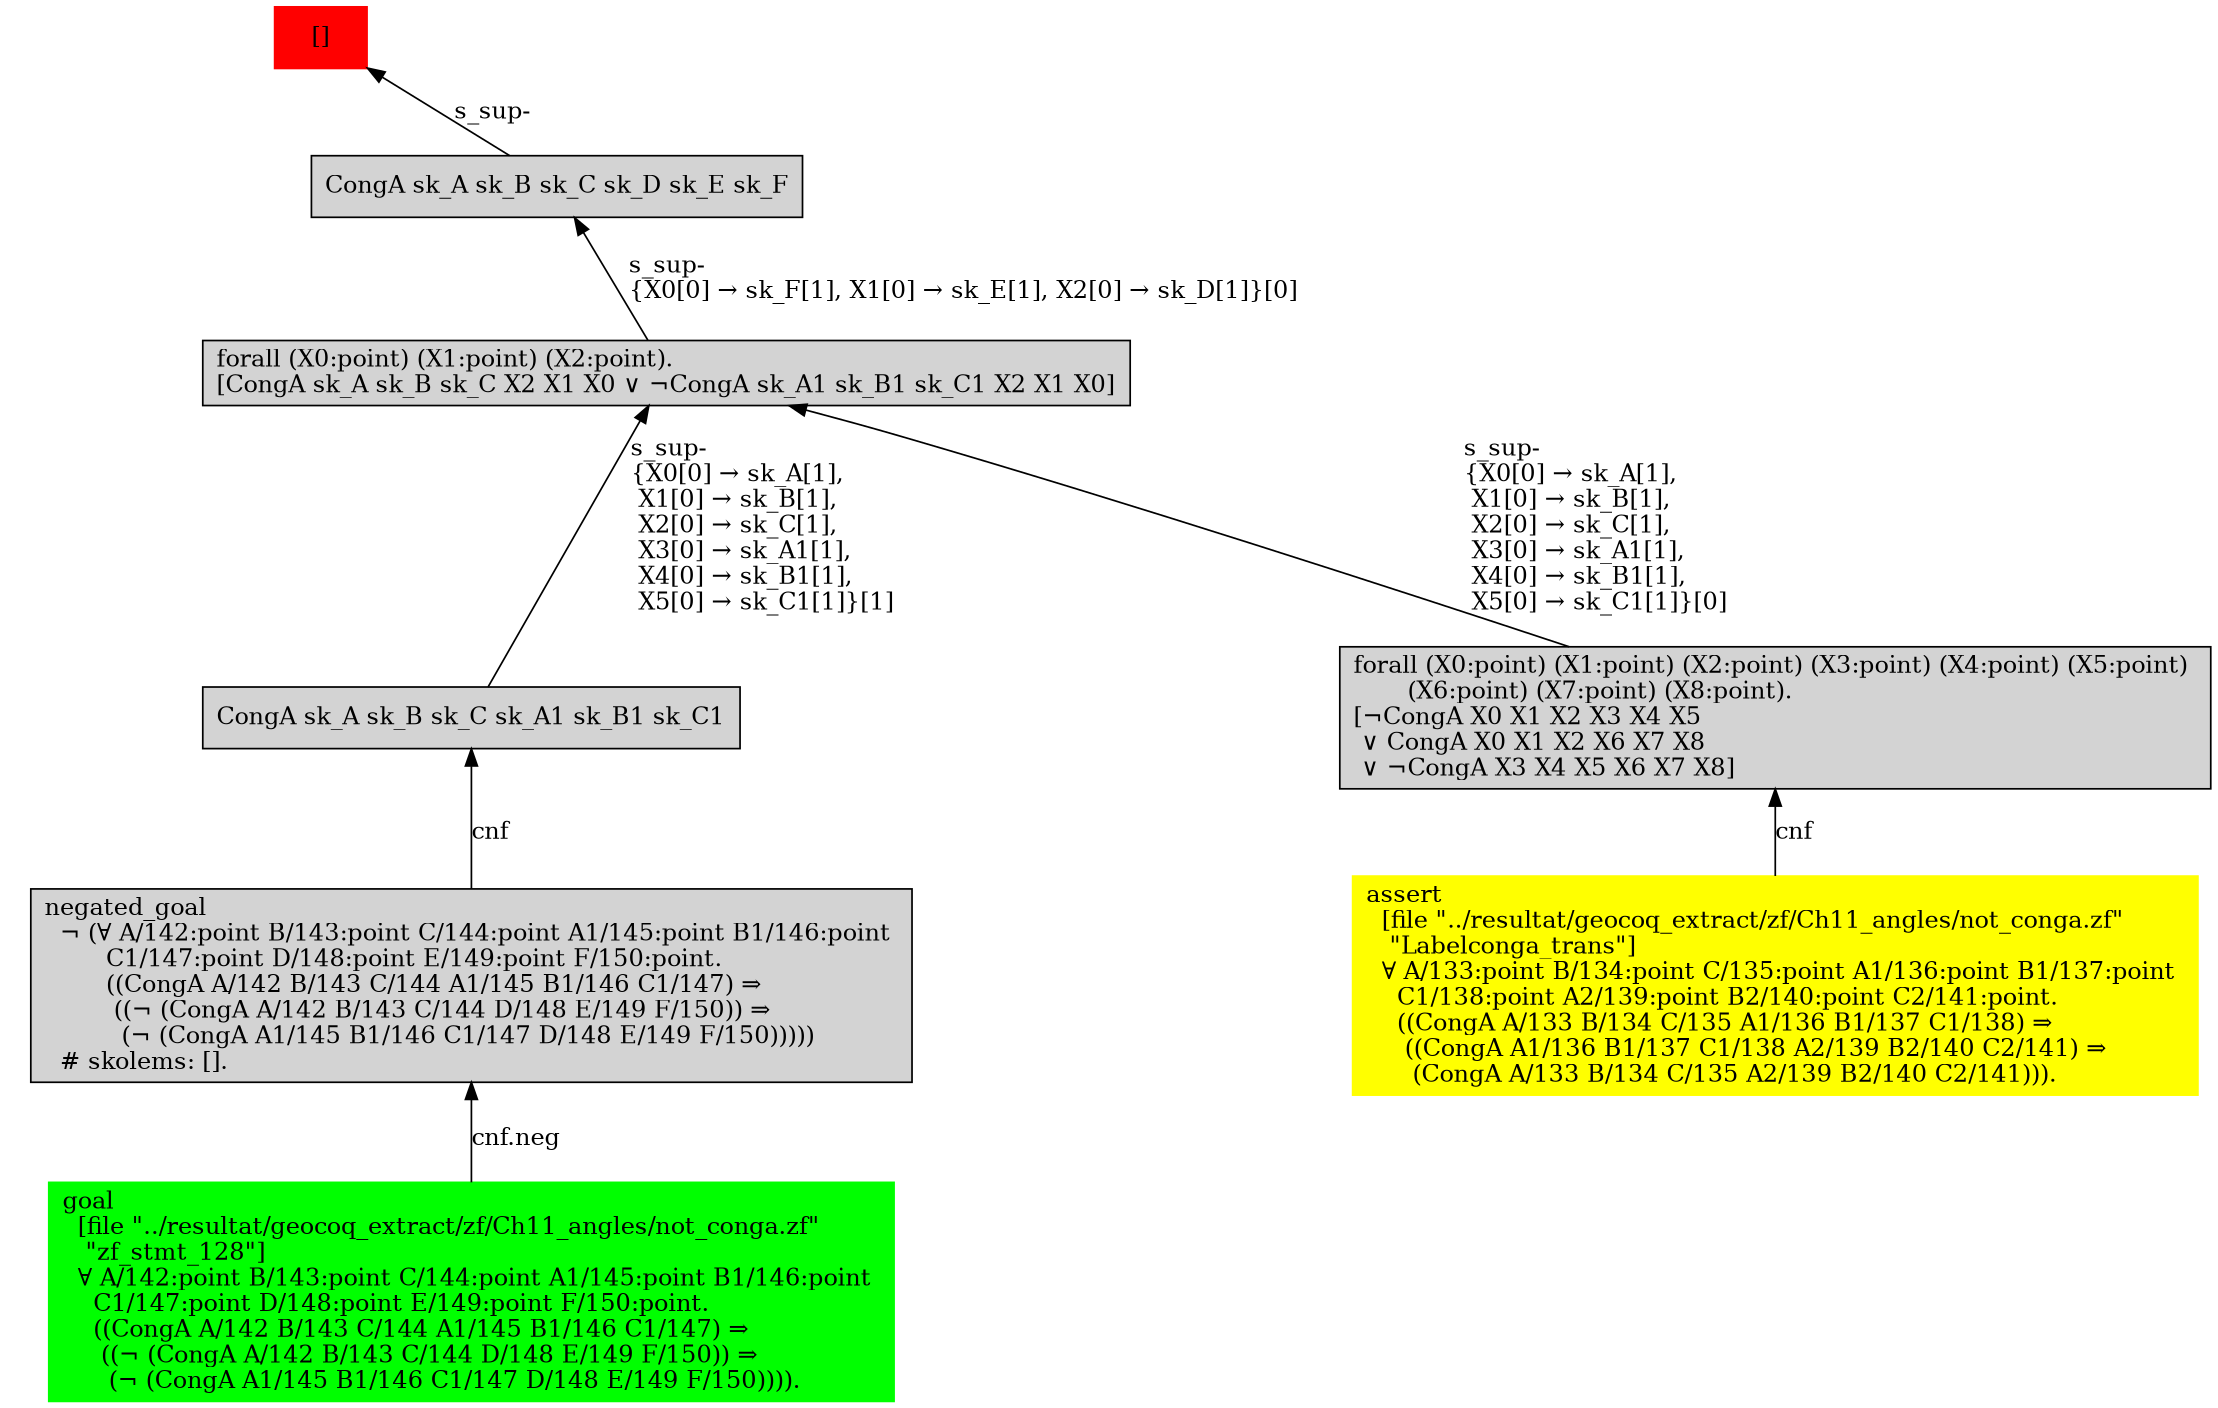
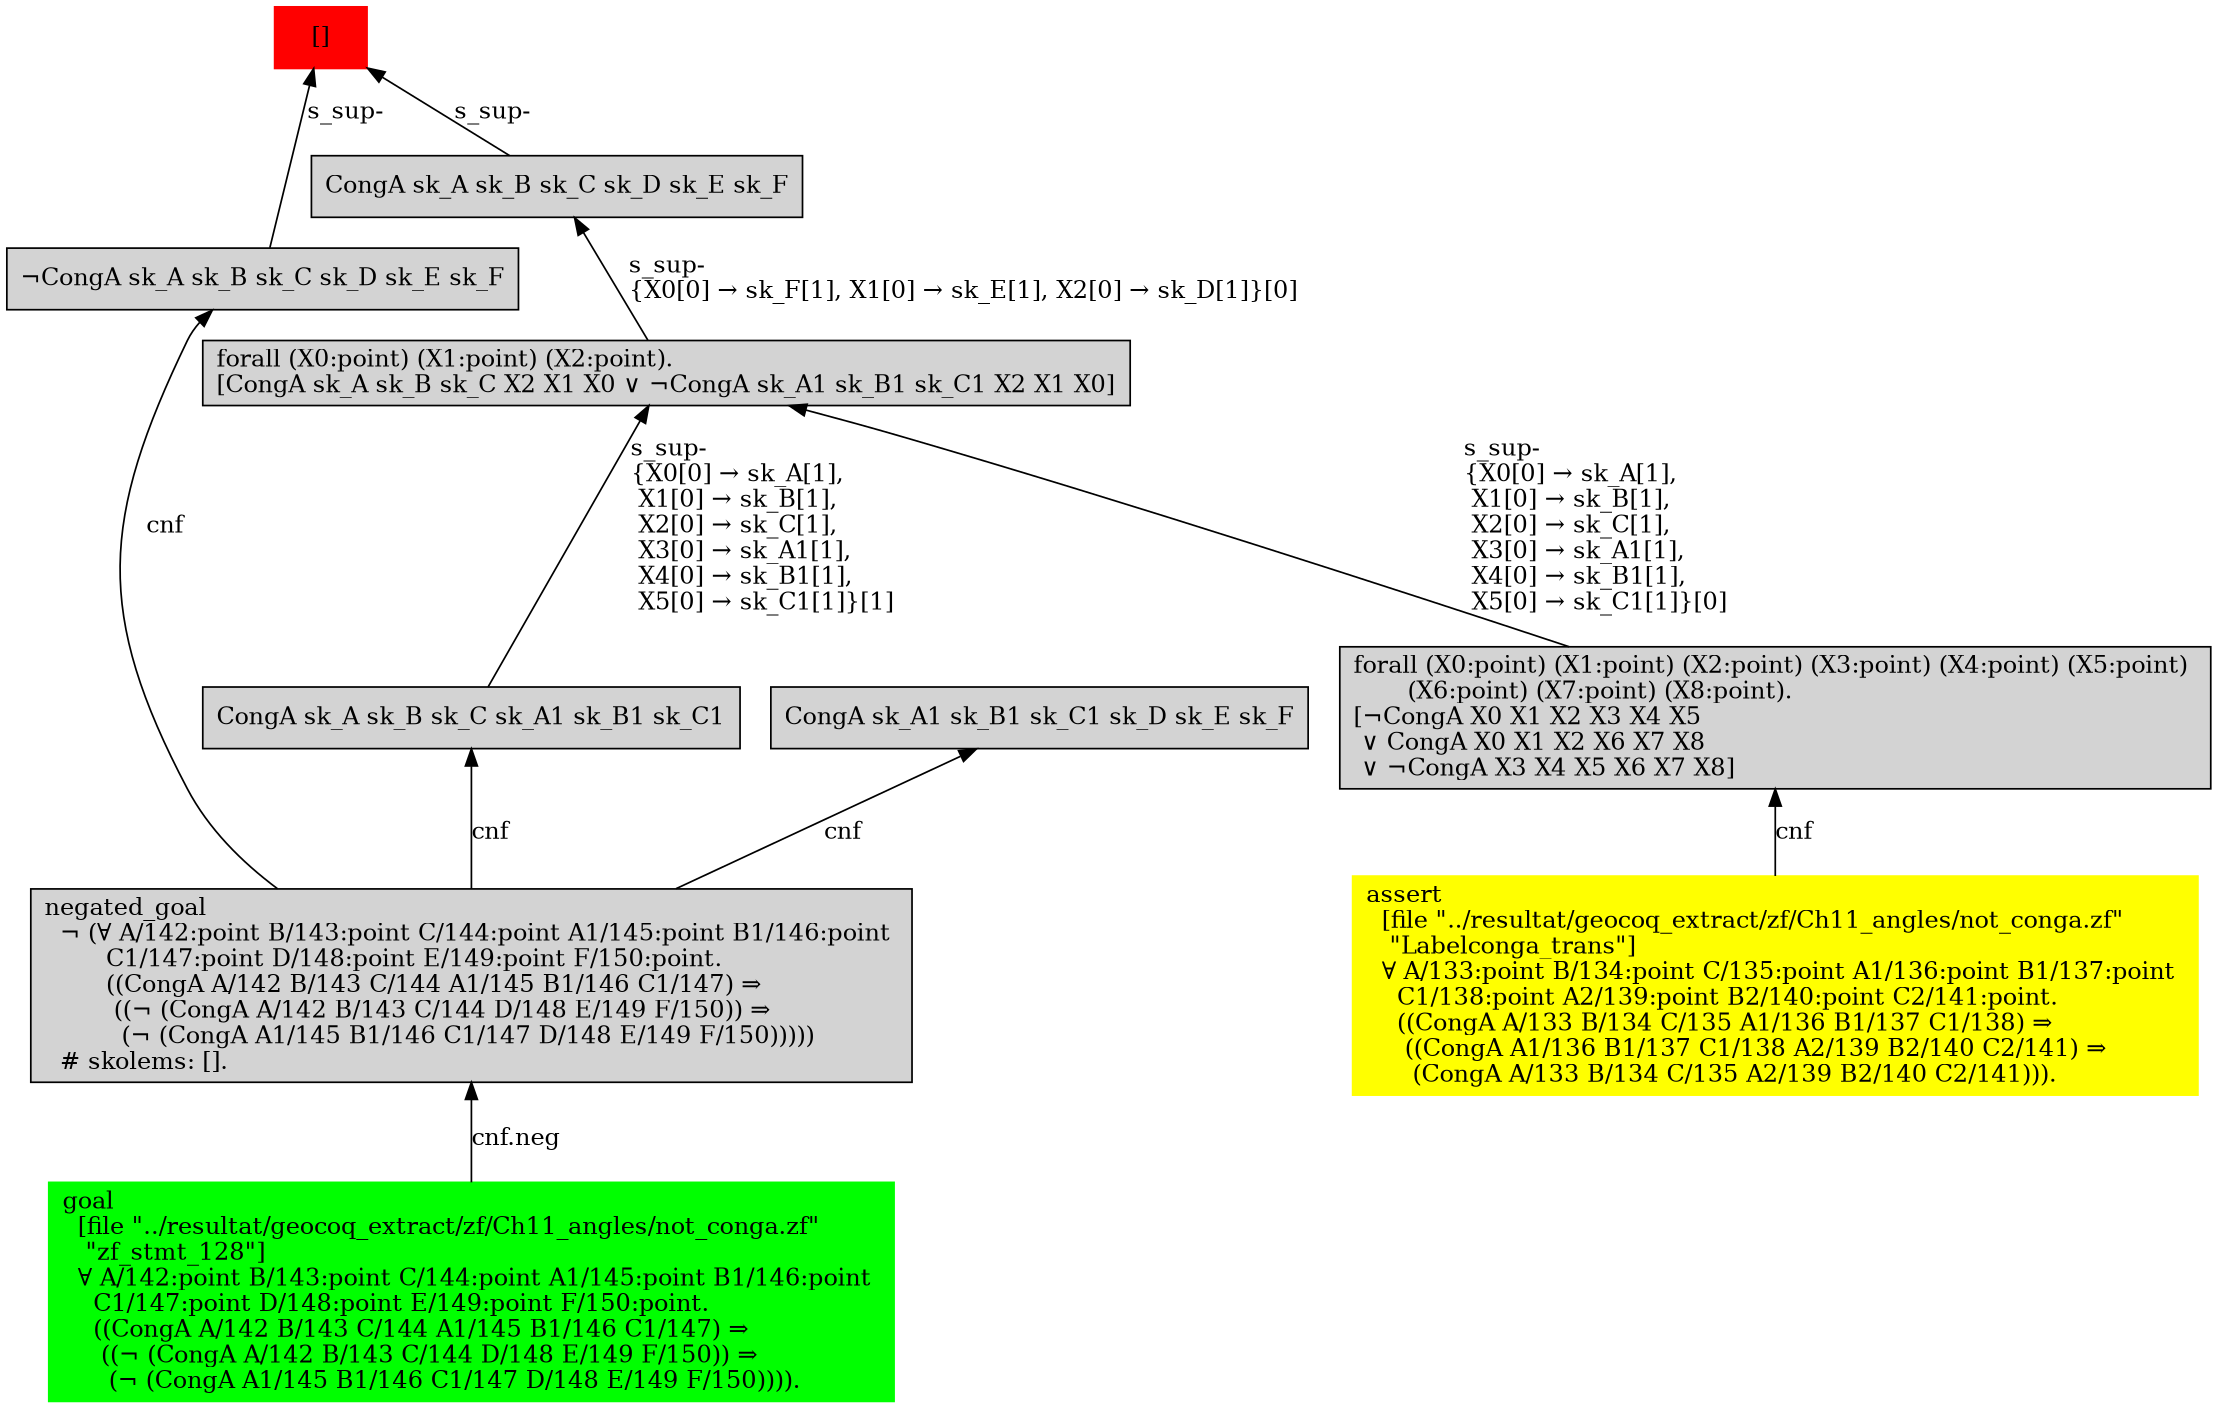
  digraph {
    node [shape=box style=filled]
    edge [dir=back]
    n1 [color=red label="[]"]
+   n2 [label="¬CongA sk_A sk_B sk_C sk_D sk_E sk_F\l"]
    n3 [label="CongA sk_A sk_B sk_C sk_D sk_E sk_F\l"]
    n4 [label="negated_goal\l  ¬ (∀ A/142:point B/143:point C/144:point A1/145:point B1/146:point \l        C1/147:point D/148:point E/149:point F/150:point.\l        ((CongA A/142 B/143 C/144 A1/145 B1/146 C1/147) ⇒\l         ((¬ (CongA A/142 B/143 C/144 D/148 E/149 F/150)) ⇒\l          (¬ (CongA A1/145 B1/146 C1/147 D/148 E/149 F/150)))))\l  # skolems: [].\l"]
    n5 [label="forall (X0:point) (X1:point) (X2:point).\l[CongA sk_A sk_B sk_C X2 X1 X0 ∨ ¬CongA sk_A1 sk_B1 sk_C1 X2 X1 X0]\l"]
    n6 [color=green label="goal\l  [file \"../resultat/geocoq_extract/zf/Ch11_angles/not_conga.zf\" \l   \"zf_stmt_128\"]\l  ∀ A/142:point B/143:point C/144:point A1/145:point B1/146:point \l    C1/147:point D/148:point E/149:point F/150:point.\l    ((CongA A/142 B/143 C/144 A1/145 B1/146 C1/147) ⇒\l     ((¬ (CongA A/142 B/143 C/144 D/148 E/149 F/150)) ⇒\l      (¬ (CongA A1/145 B1/146 C1/147 D/148 E/149 F/150)))).\l"]
    n7 [label="forall (X0:point) (X1:point) (X2:point) (X3:point) (X4:point) (X5:point) \l       (X6:point) (X7:point) (X8:point).\l[¬CongA X0 X1 X2 X3 X4 X5\l ∨ CongA X0 X1 X2 X6 X7 X8\l ∨ ¬CongA X3 X4 X5 X6 X7 X8]\l"]
    n8 [label="CongA sk_A sk_B sk_C sk_A1 sk_B1 sk_C1\l"]
+   n9 [label="CongA sk_A1 sk_B1 sk_C1 sk_D sk_E sk_F\l"]
    n10 [color=yellow label="assert\l  [file \"../resultat/geocoq_extract/zf/Ch11_angles/not_conga.zf\" \l   \"Labelconga_trans\"]\l  ∀ A/133:point B/134:point C/135:point A1/136:point B1/137:point \l    C1/138:point A2/139:point B2/140:point C2/141:point.\l    ((CongA A/133 B/134 C/135 A1/136 B1/137 C1/138) ⇒\l     ((CongA A1/136 B1/137 C1/138 A2/139 B2/140 C2/141) ⇒\l      (CongA A/133 B/134 C/135 A2/139 B2/140 C2/141))).\l"]
+   n1 -> n2 [label="s_sup-\l"]
    n1 -> n3 [label="s_sup-\l"]
+   n2 -> n4 [label=cnf]
    n3 -> n5 [label="s_sup-\l\{X0[0] → sk_F[1], X1[0] → sk_E[1], X2[0] → sk_D[1]\}[0]\l"]
    n4 -> n6 [label="cnf.neg"]
    n5 -> n7 [label="s_sup-\l\{X0[0] → sk_A[1], \l X1[0] → sk_B[1], \l X2[0] → sk_C[1], \l X3[0] → sk_A1[1], \l X4[0] → sk_B1[1], \l X5[0] → sk_C1[1]\}[0]\l"]
    n5 -> n8 [label="s_sup-\l\{X0[0] → sk_A[1], \l X1[0] → sk_B[1], \l X2[0] → sk_C[1], \l X3[0] → sk_A1[1], \l X4[0] → sk_B1[1], \l X5[0] → sk_C1[1]\}[1]\l"]
    n7 -> n10 [label=cnf]
    n8 -> n4 [label=cnf]
+   n9 -> n4 [label=cnf]
  }
